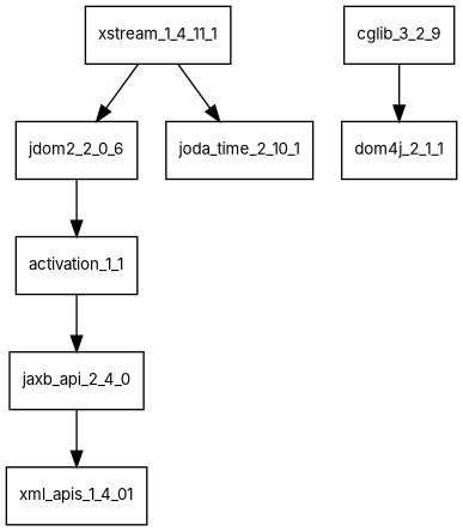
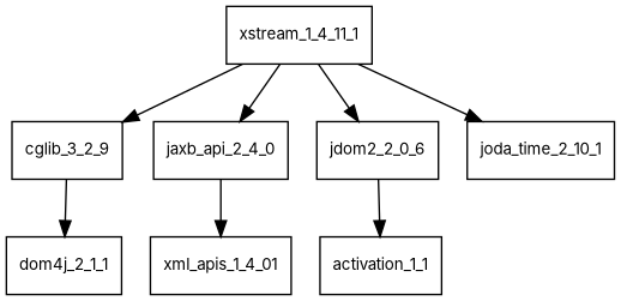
  digraph {
    fontname=Inter
    node [fontname=Inter fontsize=10.0 shape=box]
    edge [fontname=Inter]
    xstream_1_4_11_1
    cglib_3_2_9
    jaxb_api_2_4_0
    jdom2_2_0_6
    joda_time_2_10_1
    dom4j_2_1_1
    xml_apis_1_4_01
    activation_1_1
-   activation_1_1 -> jaxb_api_2_4_0
+   xstream_1_4_11_1 -> cglib_3_2_9
+   xstream_1_4_11_1 -> jaxb_api_2_4_0
    xstream_1_4_11_1 -> jdom2_2_0_6
    xstream_1_4_11_1 -> joda_time_2_10_1
    cglib_3_2_9 -> dom4j_2_1_1
    jaxb_api_2_4_0 -> xml_apis_1_4_01
    jdom2_2_0_6 -> activation_1_1
  }
